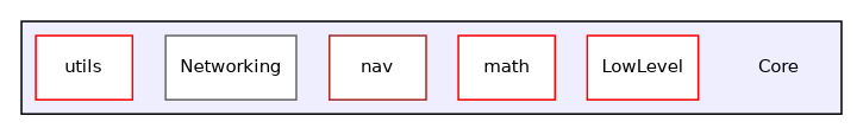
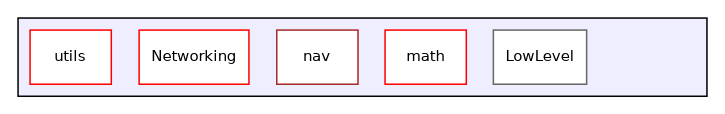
  digraph {
    compound=true
    node [fontname=Helvetica fontsize=10 shape=box color=gray40 fillcolor=white style=filled]
-   n1 [label=Core shape=plaintext fillcolor="" style=""]
-   n2 [color=red label=LowLevel]
+   n2 [label=LowLevel]
    n3 [color=red label=math]
    n4 [color=brown label=nav]
-   n5 [label=Networking]
+   n5 [color=red label=Networking]
    n6 [color=red label=utils]
    subgraph cluster_1 {
      bgcolor="#eeeeff"
      pencolor=black
-     n1
      n2
      n3
      n4
      n5
      n6
    }
  }
